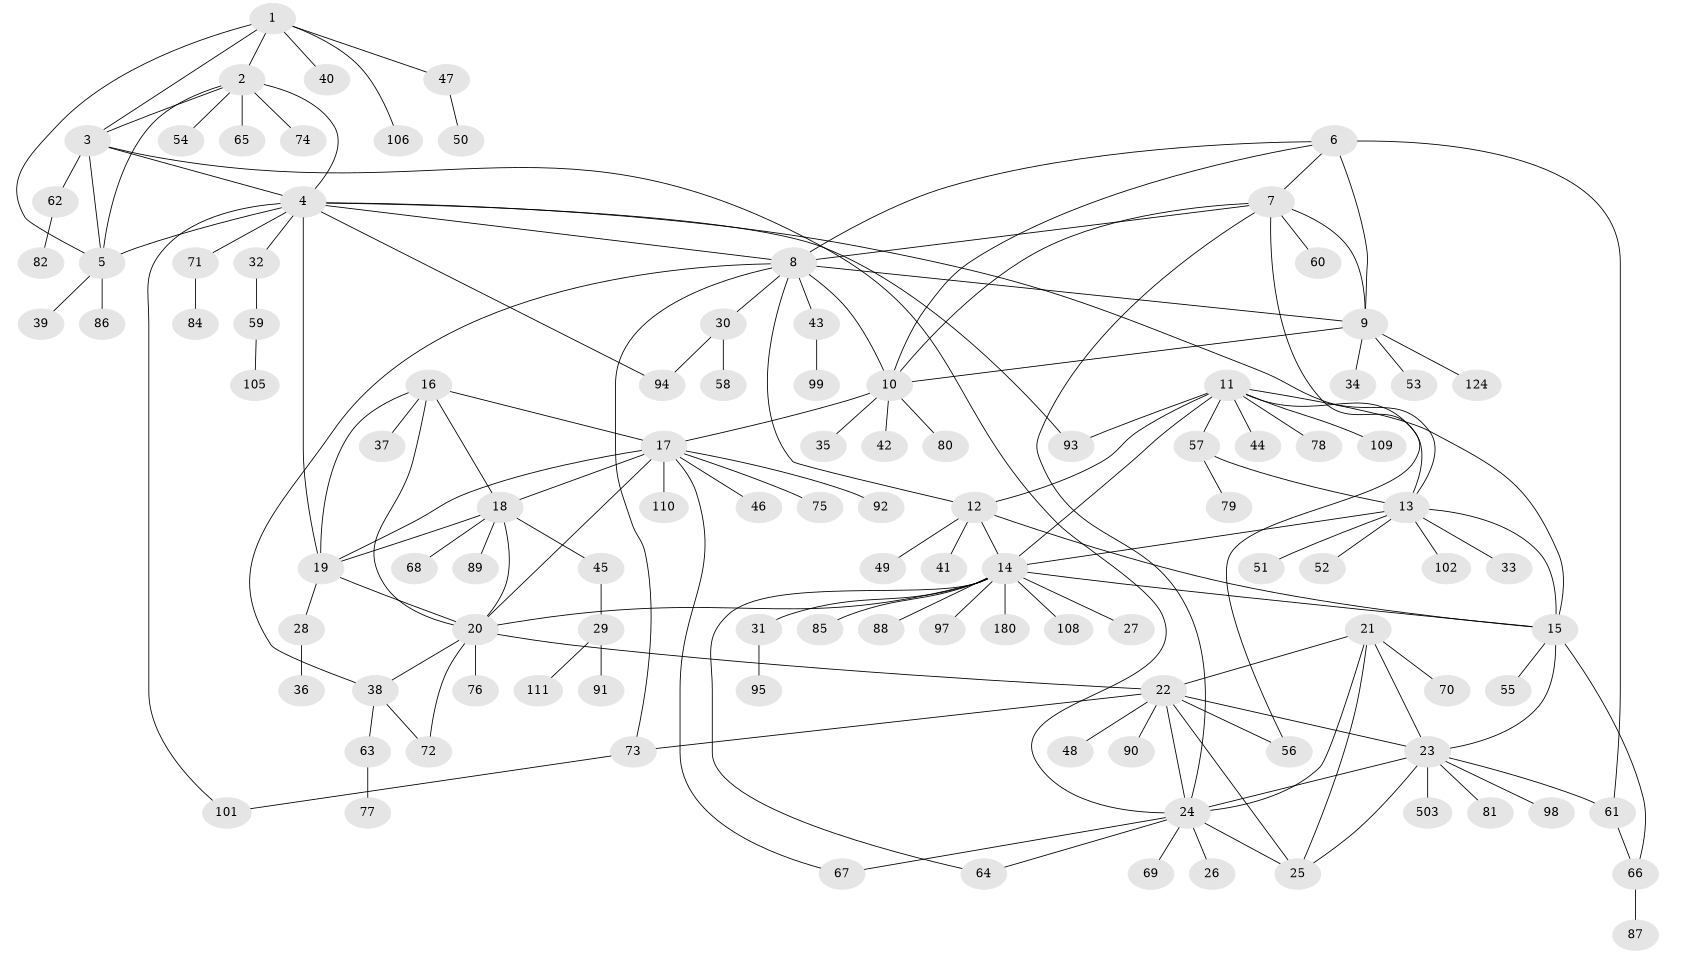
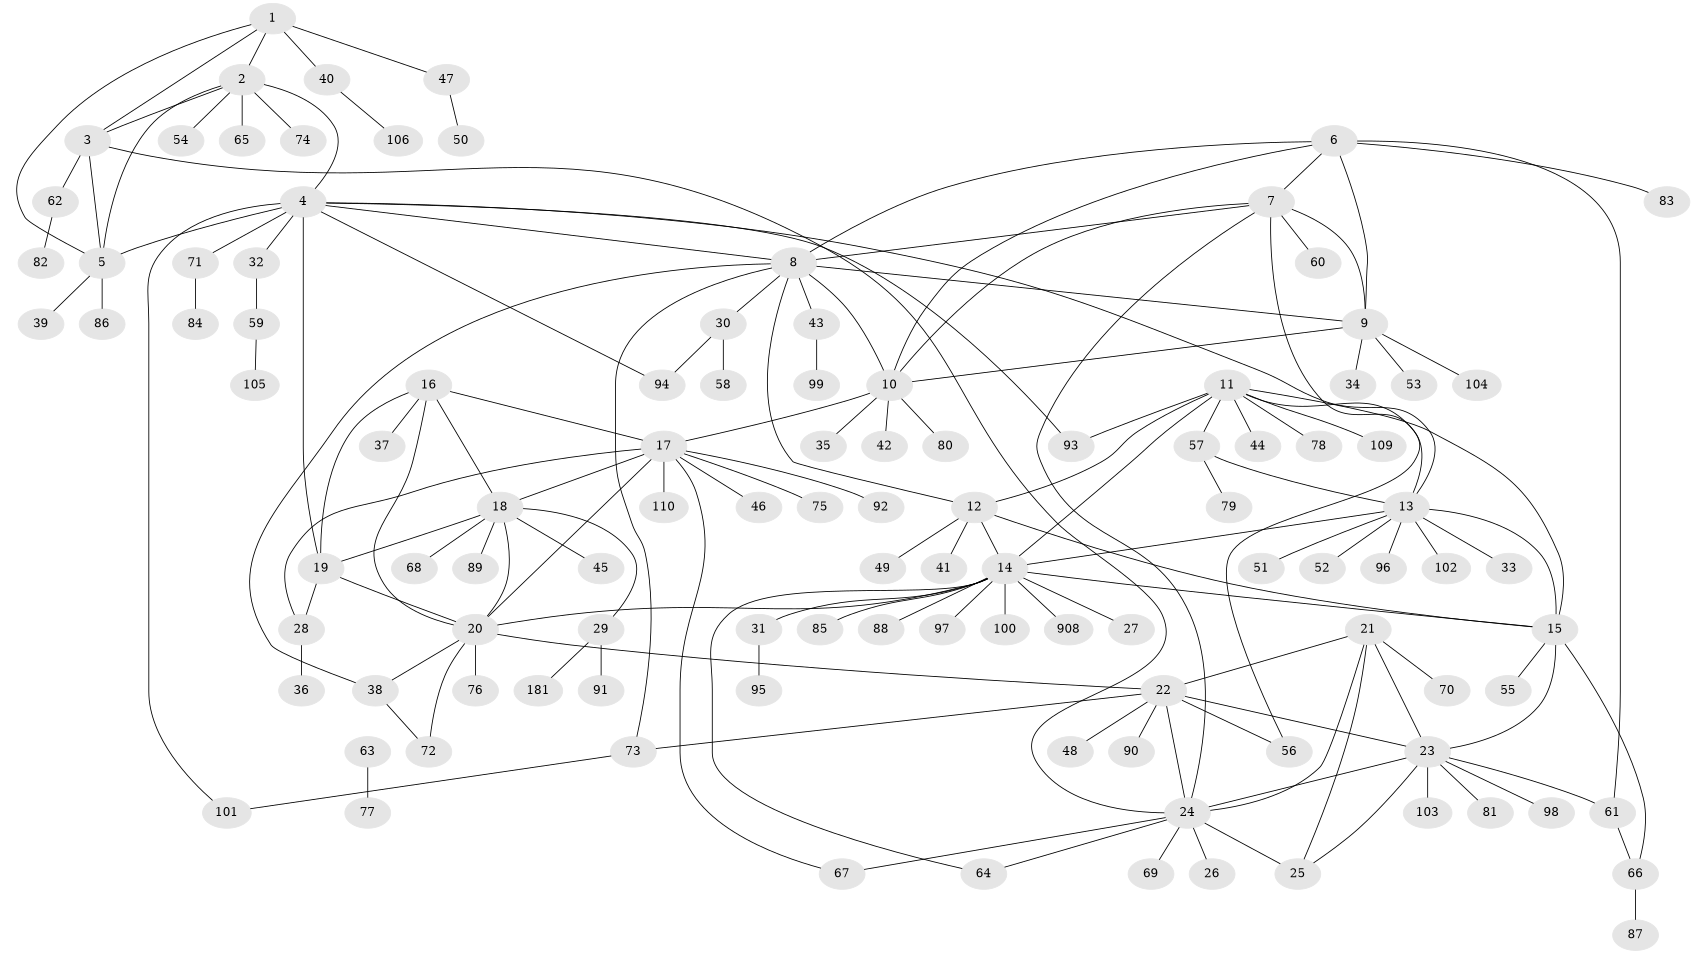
  graph {
    node [color=gray90 style=filled]
    1
    2
    3
    5
    40
    47
    106
    4
    54
    65
    74
    24
    62
    8
    13
    19
    32
    71
    93
    94
    101
    39
    86
    50
    64
    67
    25
    26
    69
    82
    9
    10
    12
    30
    38
    43
    73
    14
    15
    33
    51
    52
+   96
    102
    20
    28
    59
    84
    6
    7
    61
+   83
    56
    60
    34
    53
-   104 [label=124]
+   104
    17
    35
    42
    80
    66
    41
    49
    58
    72
    63
    99
    18
    46
    75
    92
    110
    11
    44
    57
    78
    109
    27
    31
    85
    88
    97
-   100 [label=180]
-   108
+   100
+   108 [label=908]
    23
    55
    79
    22
    76
    95
    81
    98
-   103 [label=503]
+   103
    87
    16
    37
    29
    45
    68
    89
    91
-   111
+   111 [label=181]
    36
    48
    90
    21
    70
    105
    77
    1 -- 2
    1 -- 3
    1 -- 5
    1 -- 40
    1 -- 47
-   1 -- 106
+   40 -- 106
    2 -- 3
    2 -- 5
    2 -- 4
    2 -- 54
    2 -- 65
    2 -- 74
    3 -- 5
-   3 -- 4
    3 -- 24
    3 -- 62
    5 -- 39
    5 -- 86
    47 -- 50
    4 -- 5
    4 -- 8
    4 -- 13
    4 -- 19
    4 -- 32
    4 -- 71
    4 -- 93
    4 -- 94
    4 -- 101
    24 -- 64
    24 -- 67
    24 -- 25
    24 -- 26
    24 -- 69
    62 -- 82
    8 -- 9
    8 -- 10
    8 -- 12
    8 -- 30
    8 -- 38
    8 -- 43
    8 -- 73
    13 -- 14
    13 -- 15
    13 -- 33
    13 -- 51
    13 -- 52
+   13 -- 96
    13 -- 102
    19 -- 20
    19 -- 28
    32 -- 59
    71 -- 84
    9 -- 10
    9 -- 34
    9 -- 53
    9 -- 104
    10 -- 17
    10 -- 35
    10 -- 42
    10 -- 80
    12 -- 14
    12 -- 15
    12 -- 41
    12 -- 49
    30 -- 94
    30 -- 58
    38 -- 72
-   38 -- 63
    43 -- 99
    73 -- 101
    14 -- 64
    14 -- 15
    14 -- 20
    14 -- 27
    14 -- 31
    14 -- 85
    14 -- 88
    14 -- 97
    14 -- 100
    14 -- 108
    15 -- 66
    15 -- 23
    15 -- 55
    20 -- 38
    20 -- 72
    20 -- 22
    20 -- 76
    28 -- 36
    59 -- 105
    6 -- 8
    6 -- 9
    6 -- 10
    6 -- 7
    6 -- 61
+   6 -- 83
    7 -- 24
    7 -- 8
    7 -- 9
    7 -- 10
    7 -- 56
    7 -- 60
    61 -- 66
-   17 -- 19
+   17 -- 28
    17 -- 67
    17 -- 20
    17 -- 18
    17 -- 46
    17 -- 75
    17 -- 92
    17 -- 110
    66 -- 87
    63 -- 77
    18 -- 19
    18 -- 20
-   45 -- 29
+   18 -- 29
    18 -- 45
    18 -- 68
    18 -- 89
    11 -- 13
    11 -- 93
    11 -- 12
    11 -- 14
    11 -- 15
    11 -- 44
    11 -- 57
    11 -- 78
    11 -- 109
    57 -- 13
    57 -- 79
    31 -- 95
    23 -- 24
    23 -- 25
    23 -- 61
    23 -- 81
    23 -- 98
    23 -- 103
    22 -- 24
-   22 -- 25
    22 -- 73
    22 -- 56
    22 -- 23
    22 -- 48
    22 -- 90
    16 -- 19
    16 -- 20
    16 -- 17
    16 -- 18
    16 -- 37
    29 -- 91
    29 -- 111
    21 -- 24
    21 -- 25
    21 -- 23
    21 -- 22
    21 -- 70
  }
